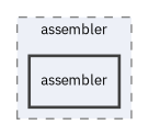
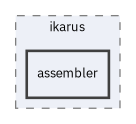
  digraph {
    compound=true
    fontname="IBM Plex Sans"
    n1 [color=grey25 fillcolor="#edf0f7" fontname="IBM Plex Sans" fontsize=10 label=assembler shape=box style="filled,bold,"]
    subgraph cluster_1 {
      bgcolor="#edf0f7"
      fontsize=10
-     label=assembler
+     label=ikarus
      pencolor=grey50
      style="filled,dashed,"
      n1
    }
  }
